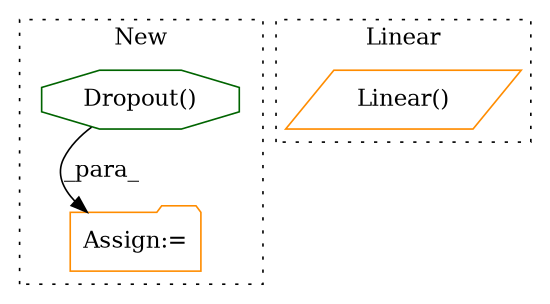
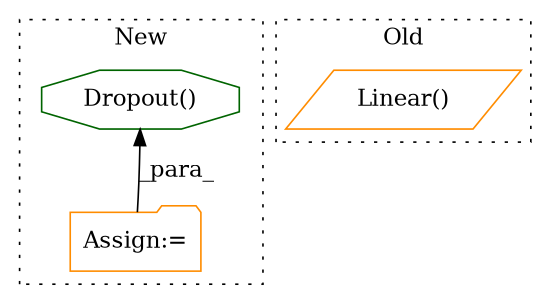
  digraph {
    node [a=75 color=darkorange]
    n1 [l=18 label="Dropout()" s=2395 shape=octagon color=darkgreen]
    n2 [a=68 l=3 label="Assign:=" s=2392 shape=folder]
    n3 [l="10,1" label="Linear()" s="940,989" shape=parallelogram]
    subgraph cluster_1 {
      label=New
      style=dotted
      n1
      n2
    }
    subgraph cluster_2 {
-     label=Linear
+     label=Old
      style=dotted
      n3
    }
-   n1 -> n2 [label=_para_]
+   n2 -> n1 [label=_para_]
  }
